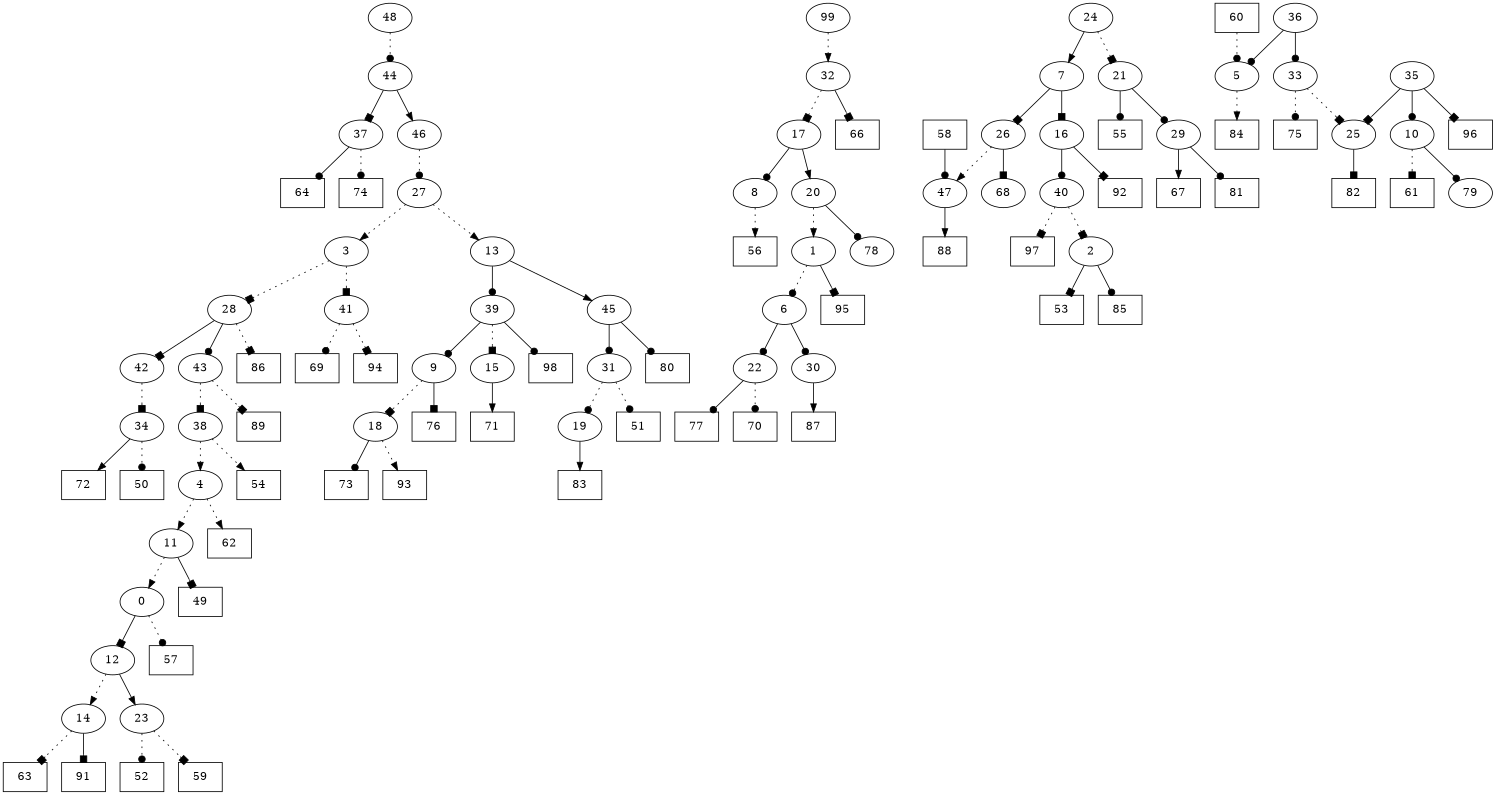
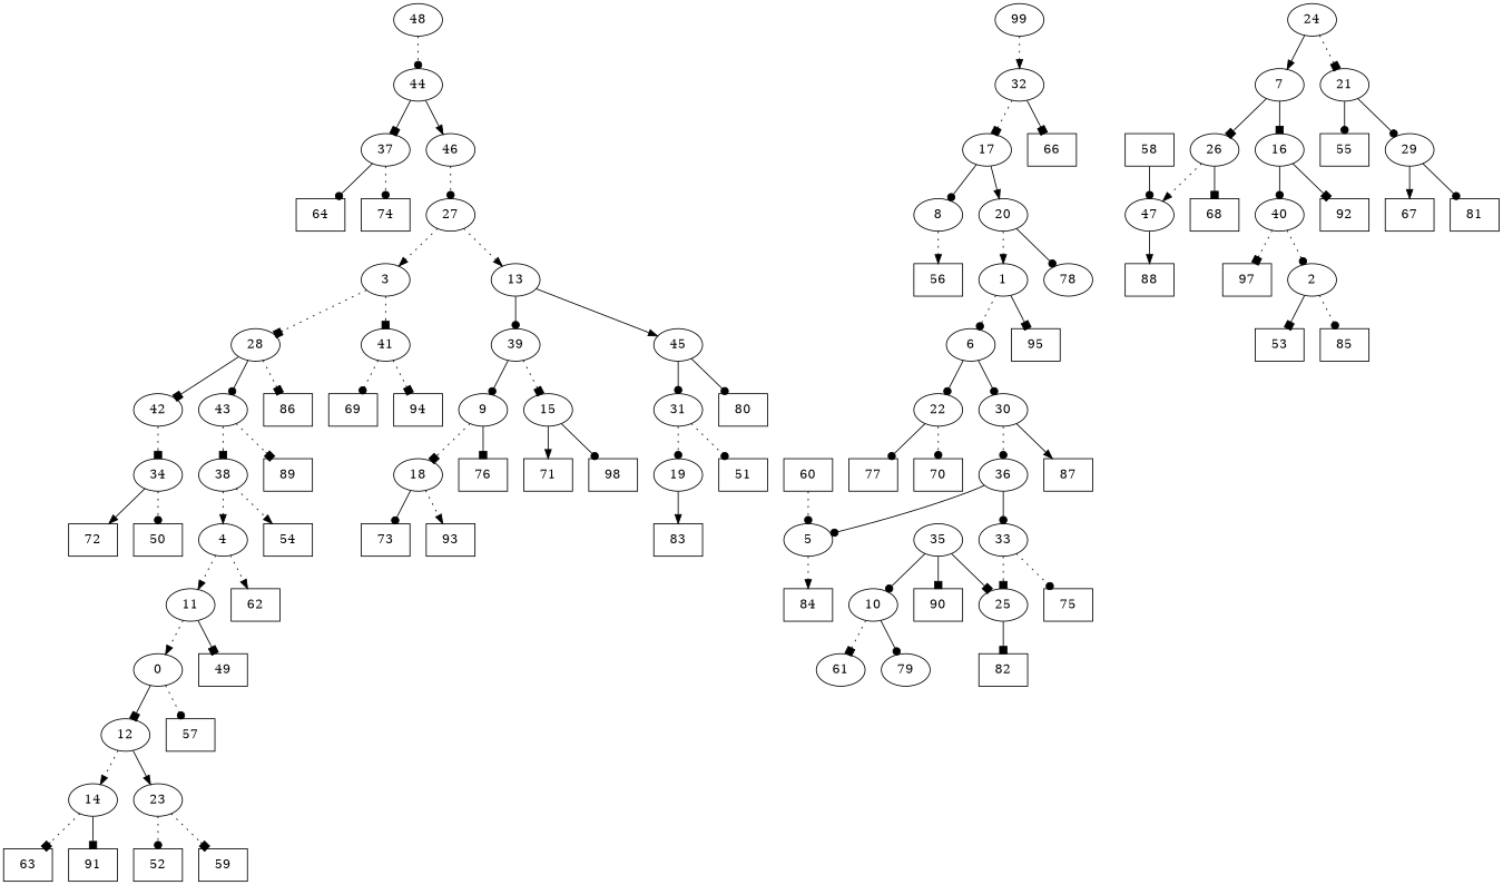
  digraph {
    edge [arrowhead=dot style=solid]
    n1 [label=0]
    n2 [label=12]
    n3 [label=57 shape=box]
    n4 [label=14]
    n5 [label=23]
    n6 [label=1]
    n7 [label=6]
    n8 [label=95 shape=box]
    n9 [label=22]
    n10 [label=30]
    n11 [label=2]
    n12 [label=53 shape=box]
    n13 [label=85 shape=box]
    n14 [label=3]
    n15 [label=28]
    n16 [label=41]
    n17 [label=42]
    n18 [label=43]
    n19 [label=86 shape=box]
    n20 [label=69 shape=box]
    n21 [label=94 shape=box]
    n22 [label=4]
    n23 [label=11]
    n24 [label=62 shape=box]
    n25 [label=49 shape=box]
    n26 [label=5]
    n27 [label=84 shape=box]
    n28 [label=60 shape=box]
    n29 [label=77 shape=box]
    n30 [label=70 shape=box]
    n31 [label=36]
    n32 [label=87 shape=box]
    n33 [label=7]
    n34 [label=16]
    n35 [label=26]
    n36 [label=40]
    n37 [label=92 shape=box]
    n38 [label=47]
-   n39 [label=68 shape=ellipse]
+   n39 [label=68 shape=box]
    n40 [label=8]
    n41 [label=56 shape=box]
    n42 [label=48]
    n43 [label=44]
    n44 [label=9]
    n45 [label=18]
    n46 [label=76 shape=box]
    n47 [label=73 shape=box]
    n48 [label=93 shape=box]
    n49 [label=10]
-   n50 [label=61 shape=box]
+   n50 [label=61 shape=ellipse]
    n51 [label=79 shape=ellipse]
    n52 [label=63 shape=box]
    n53 [label=91 shape=box]
    n54 [label=52 shape=box]
    n55 [label=59 shape=box]
    n56 [label=13]
    n57 [label=39]
    n58 [label=45]
    n59 [label=15]
    n60 [label=31]
    n61 [label=80 shape=box]
    n62 [label=71 shape=box]
    n63 [label=98 shape=box]
    n64 [label=97 shape=box]
    n65 [label=17]
    n66 [label=20]
    n67 [label=78 shape=ellipse]
    n68 [label=19]
    n69 [label=83 shape=box]
    n70 [label=24]
    n71 [label=21]
    n72 [label=29]
    n73 [label=55 shape=box]
    n74 [label=67 shape=box]
    n75 [label=81 shape=box]
    n76 [label=25]
    n77 [label=82 shape=box]
    n78 [label=35]
-   n79 [label=96 shape=box]
+   n79 [label=90 shape=box]
    n80 [label=88 shape=box]
    n81 [label=27]
    n82 [label=34]
    n83 [label=38]
    n84 [label=89 shape=box]
    n85 [label=33]
    n86 [label=51 shape=box]
    n87 [label=32]
    n88 [label=66 shape=box]
    n89 [label=75 shape=box]
    n90 [label=72 shape=box]
    n91 [label=50 shape=box]
    n92 [label=37]
    n93 [label=64 shape=box]
    n94 [label=74 shape=box]
    n95 [label=54 shape=box]
    n96 [label=46]
    n97 [label=58 shape=box]
    n98 [label=99]
    n1 -> n2 [arrowhead=box]
    n1 -> n3 [style=dotted]
    n2 -> n4 [arrowhead=normal style=dotted]
    n2 -> n5 [arrowhead=normal]
    n4 -> n52 [arrowhead=box style=dotted]
    n4 -> n53 [arrowhead=box]
    n5 -> n54 [style=dotted]
    n5 -> n55 [arrowhead=box style=dotted]
    n6 -> n7 [style=dotted]
    n6 -> n8 [arrowhead=box]
    n7 -> n9
    n7 -> n10
    n9 -> n29
    n9 -> n30 [style=dotted]
+   n10 -> n31 [style=dotted]
    n10 -> n32 [arrowhead=normal]
    n11 -> n12 [arrowhead=box]
-   n11 -> n13
+   n11 -> n13 [style=dotted]
    n14 -> n15 [arrowhead=box style=dotted]
    n14 -> n16 [arrowhead=box style=dotted]
    n15 -> n17 [arrowhead=box]
    n15 -> n18
    n15 -> n19 [arrowhead=box style=dotted]
    n16 -> n20 [style=dotted]
    n16 -> n21 [arrowhead=box style=dotted]
    n17 -> n82 [arrowhead=box style=dotted]
    n18 -> n83 [arrowhead=box style=dotted]
    n18 -> n84 [arrowhead=box style=dotted]
    n22 -> n23 [arrowhead=normal style=dotted]
    n22 -> n24 [arrowhead=normal style=dotted]
    n23 -> n1 [arrowhead=normal style=dotted]
    n23 -> n25 [arrowhead=box]
    n26 -> n27 [arrowhead=normal style=dotted]
    n28 -> n26 [style=dotted]
    n31 -> n26
    n31 -> n85
    n33 -> n34 [arrowhead=box]
    n33 -> n35 [arrowhead=box]
    n34 -> n36
    n34 -> n37 [arrowhead=box]
    n35 -> n38 [arrowhead=normal style=dotted]
    n35 -> n39 [arrowhead=box]
-   n36 -> n11 [arrowhead=box style=dotted]
+   n36 -> n11 [style=dotted]
    n36 -> n64 [arrowhead=box style=dotted]
    n38 -> n80 [arrowhead=normal]
    n40 -> n41 [arrowhead=normal style=dotted]
    n42 -> n43 [style=dotted]
    n43 -> n92 [arrowhead=box]
    n43 -> n96 [arrowhead=normal]
    n44 -> n45 [arrowhead=box style=dotted]
    n44 -> n46 [arrowhead=box]
    n45 -> n47
    n45 -> n48 [arrowhead=normal style=dotted]
    n49 -> n50 [arrowhead=box style=dotted]
    n49 -> n51
    n56 -> n57
    n56 -> n58 [arrowhead=normal]
    n57 -> n44
    n57 -> n59 [arrowhead=box style=dotted]
    n58 -> n60
    n58 -> n61
    n59 -> n62 [arrowhead=normal]
-   n57 -> n63
+   n59 -> n63
    n60 -> n68 [style=dotted]
    n60 -> n86 [style=dotted]
    n65 -> n40
    n65 -> n66 [arrowhead=normal]
    n66 -> n6 [arrowhead=normal style=dotted]
    n66 -> n67
    n68 -> n69 [arrowhead=normal]
    n70 -> n33 [arrowhead=normal]
    n70 -> n71 [arrowhead=box style=dotted]
    n71 -> n72
    n71 -> n73
    n72 -> n74 [arrowhead=normal]
    n72 -> n75
    n76 -> n77 [arrowhead=box]
    n78 -> n49
    n78 -> n76 [arrowhead=box]
    n78 -> n79 [arrowhead=box]
    n81 -> n14 [arrowhead=normal style=dotted]
    n81 -> n56 [arrowhead=normal style=dotted]
    n82 -> n90 [arrowhead=normal]
    n82 -> n91 [style=dotted]
    n83 -> n22 [arrowhead=normal style=dotted]
    n83 -> n95 [arrowhead=normal style=dotted]
    n85 -> n76 [arrowhead=box style=dotted]
    n85 -> n89 [style=dotted]
    n87 -> n65 [arrowhead=box style=dotted]
    n87 -> n88 [arrowhead=box]
    n92 -> n93
    n92 -> n94 [style=dotted]
    n96 -> n81 [style=dotted]
    n97 -> n38
    n98 -> n87 [arrowhead=normal style=dotted]
  }
